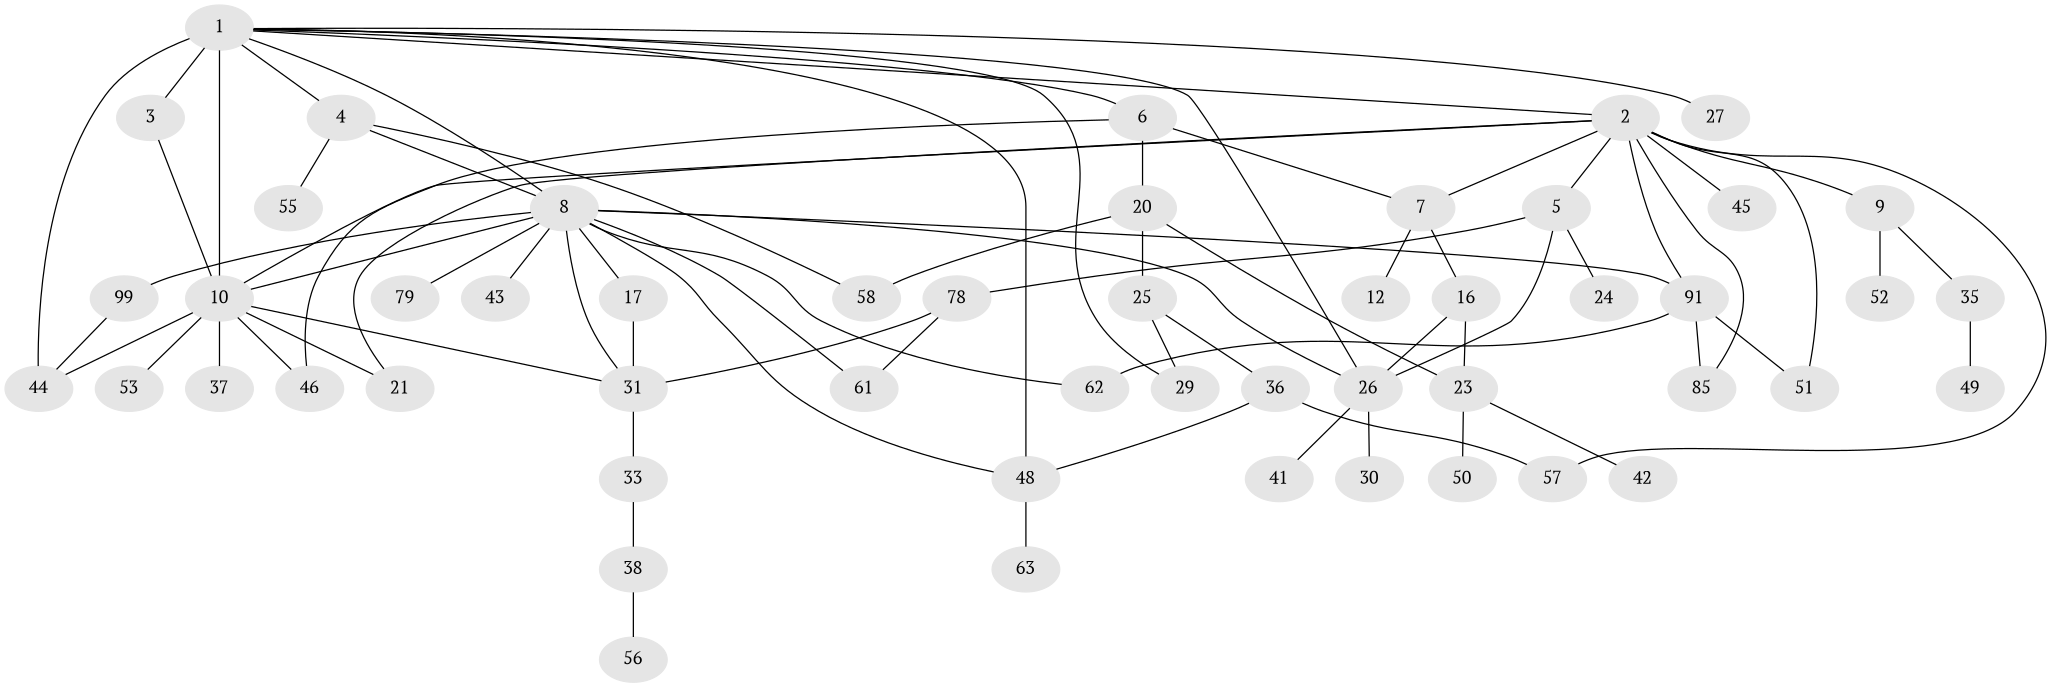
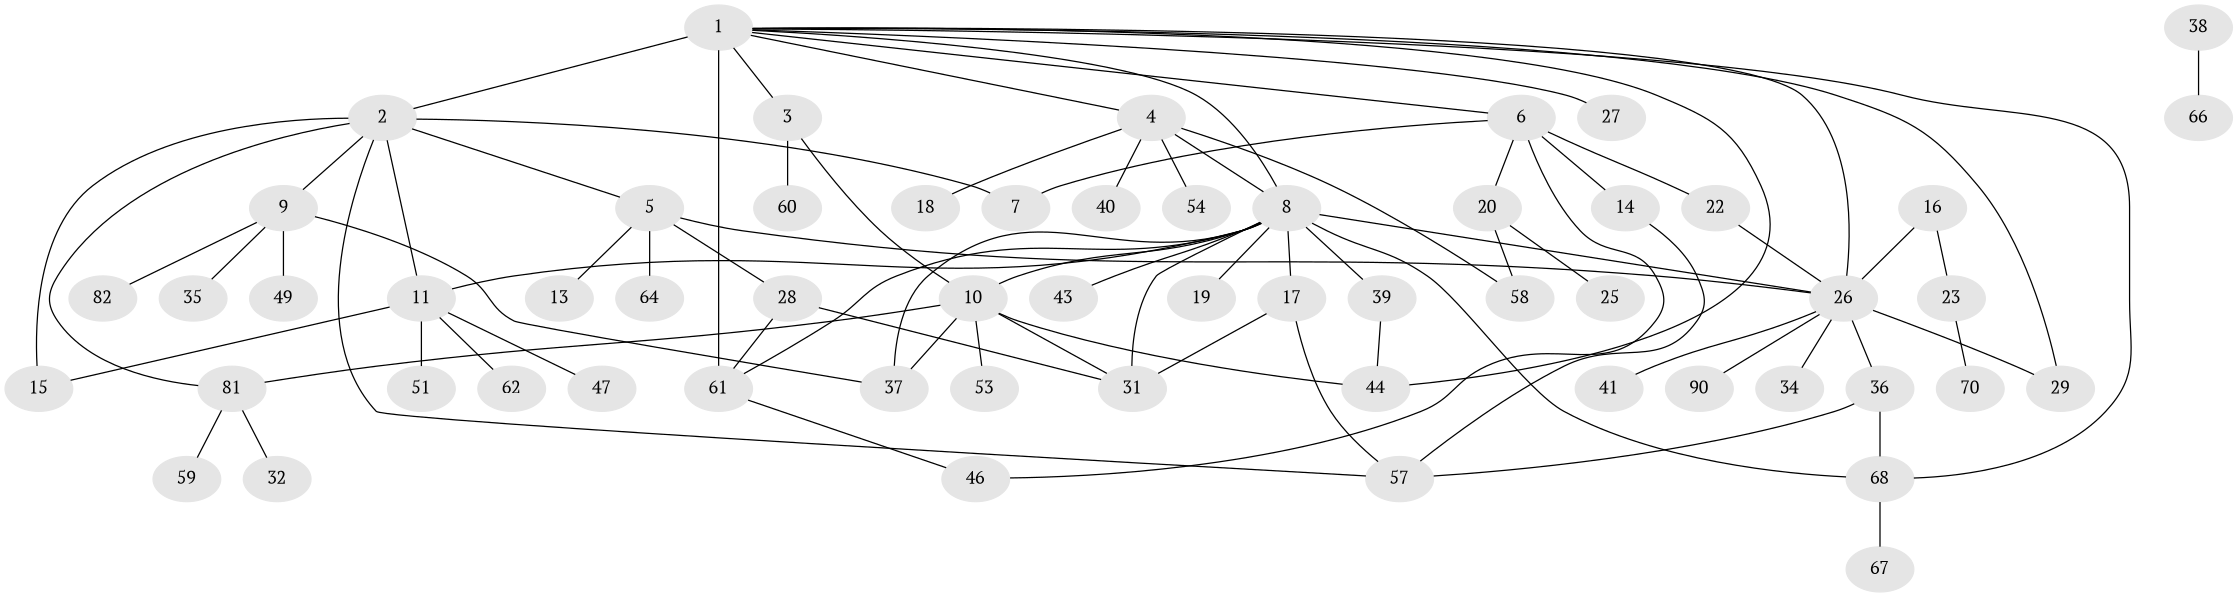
  graph {
    fontname="PT Serif"
    node [color=gray90 fontname="PT Serif" style=filled]
    edge [fontname="PT Serif" weight=1.0]
    1
    2
    3
    4
    6
    8
    10
    26
    27
    29
    44
-   48
+   48 [label=68]
    5
    7
    9
-   11 [label=91]
-   15 [label=85]
-   21
-   45
+   11
+   15
+   21 [label=81]
    51
    57
-   55
+   60
+   18
+   40
+   55 [label=54]
    58
+   14
    20
+   22
    46
    17
-   19 [label=79]
+   19
    31
-   39 [label=99]
+   39
    43
    61
    62
    37
    53
-   30
+   30 [label=90]
+   34
    36
    41
-   63
-   24
-   28 [label=78]
-   12
+   63 [label=67]
+   13
+   24 [label=64]
+   28
    16
    35
    49
-   52
+   52 [label=82]
+   47
+   32
+   59
    23
    25
-   33
-   42
-   50
+   50 [label=70]
    38
-   56
+   56 [label=66]
    1 -- 2
    1 -- 3
    1 -- 4
    1 -- 6
    1 -- 8
-   1 -- 10 [weight=14.0]
+   1 -- 61 [weight=14.0]
    1 -- 26
    1 -- 27
    1 -- 29
    1 -- 44
    1 -- 48
-   2 -- 10
    2 -- 5
    2 -- 7
    2 -- 9
    2 -- 11
    2 -- 15
    2 -- 21
-   2 -- 45 [weight=2.0]
-   2 -- 51
    2 -- 57
    3 -- 10
+   3 -- 60
    4 -- 8
+   4 -- 18
+   4 -- 40
    4 -- 55
    4 -- 58
    6 -- 7
+   6 -- 14 [weight=2.0]
    6 -- 20
+   6 -- 22
    6 -- 46
    8 -- 10
    8 -- 26
    8 -- 48
    8 -- 11 [weight=2.0]
    8 -- 17
    8 -- 19
    8 -- 31
    8 -- 39
    8 -- 43 [weight=2.0]
    8 -- 61
-   8 -- 62
+   8 -- 37
    10 -- 44
    10 -- 21
-   10 -- 46
+   61 -- 46
    10 -- 31
    10 -- 37
    10 -- 53
-   25 -- 29
+   26 -- 29
    26 -- 30
-   25 -- 36
+   26 -- 34
+   26 -- 36
    26 -- 41
    48 -- 63
    5 -- 26
+   5 -- 13
    5 -- 24
    5 -- 28
-   7 -- 12
-   7 -- 16
+   9 -- 37
    9 -- 35
-   35 -- 49
+   9 -- 49
    9 -- 52
    11 -- 15
    11 -- 51
    11 -- 62 [weight=3.0]
+   11 -- 47
+   21 -- 32
+   21 -- 59
+   14 -- 57
    20 -- 58
-   20 -- 23
    20 -- 25
+   22 -- 26
+   17 -- 57
    17 -- 31 [weight=2.0]
-   31 -- 33
    39 -- 44
    36 -- 48
    36 -- 57
    28 -- 31
    28 -- 61
    16 -- 26
    16 -- 23
-   23 -- 42
    23 -- 50
-   33 -- 38
    38 -- 56
  }
